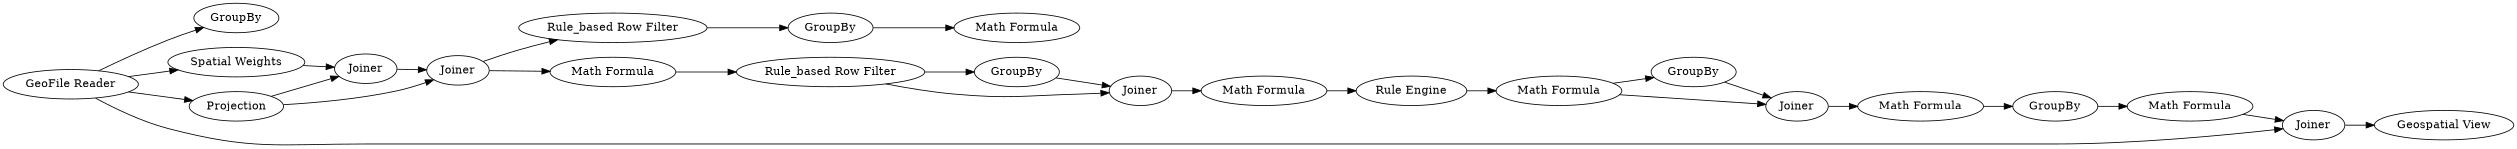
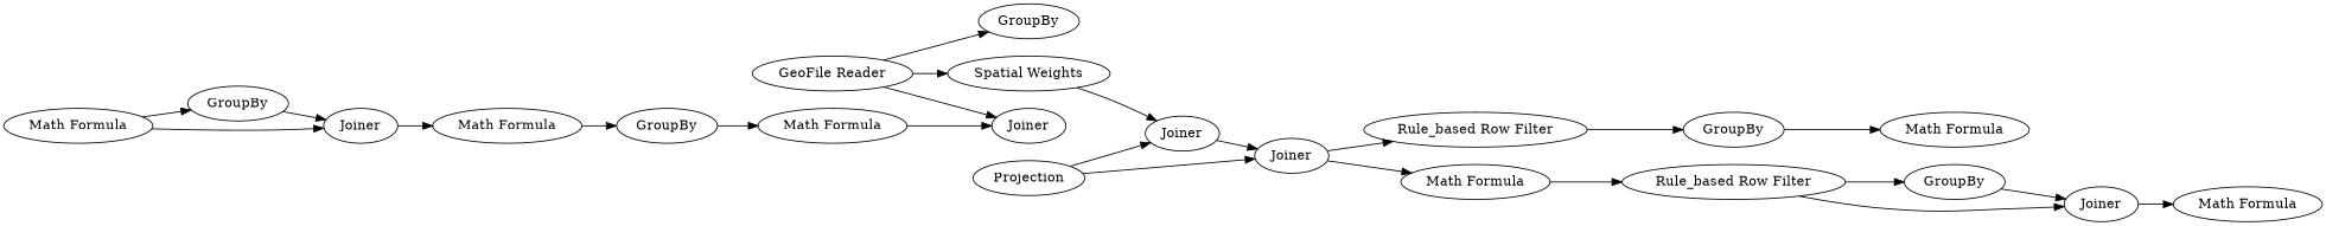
  digraph {
    rankdir=LR
    n1 [label="GeoFile Reader"]
    n2 [label=GroupBy]
    n3 [label=Projection]
    n4 [label=Joiner]
    n5 [label="Spatial Weights"]
    n6 [label=Joiner]
    n7 [label=Joiner]
-   n8 [label="Geospatial View"]
    n9 [label="Rule_based Row Filter"]
    n10 [label="Math Formula"]
    n11 [label=GroupBy]
    n12 [label="Rule_based Row Filter"]
    n13 [label="Math Formula"]
    n14 [label=GroupBy]
    n15 [label=Joiner]
    n16 [label="Math Formula"]
-   n17 [label="Rule Engine"]
    n18 [label="Math Formula"]
    n19 [label=GroupBy]
    n20 [label=Joiner]
    n21 [label="Math Formula"]
    n22 [label=GroupBy]
    n23 [label="Math Formula"]
    n1 -> n2
-   n1 -> n3
    n1 -> n4
    n1 -> n5
    n3 -> n6
    n3 -> n7
-   n4 -> n8
    n5 -> n6
    n6 -> n7
    n7 -> n9
    n7 -> n10
    n9 -> n11
    n10 -> n12
    n11 -> n13
    n12 -> n14
    n12 -> n15
    n14 -> n15
    n15 -> n16
-   n16 -> n17
-   n17 -> n18
    n18 -> n19
    n18 -> n20
    n19 -> n20
    n20 -> n21
    n21 -> n22
    n22 -> n23
    n23 -> n4
  }
